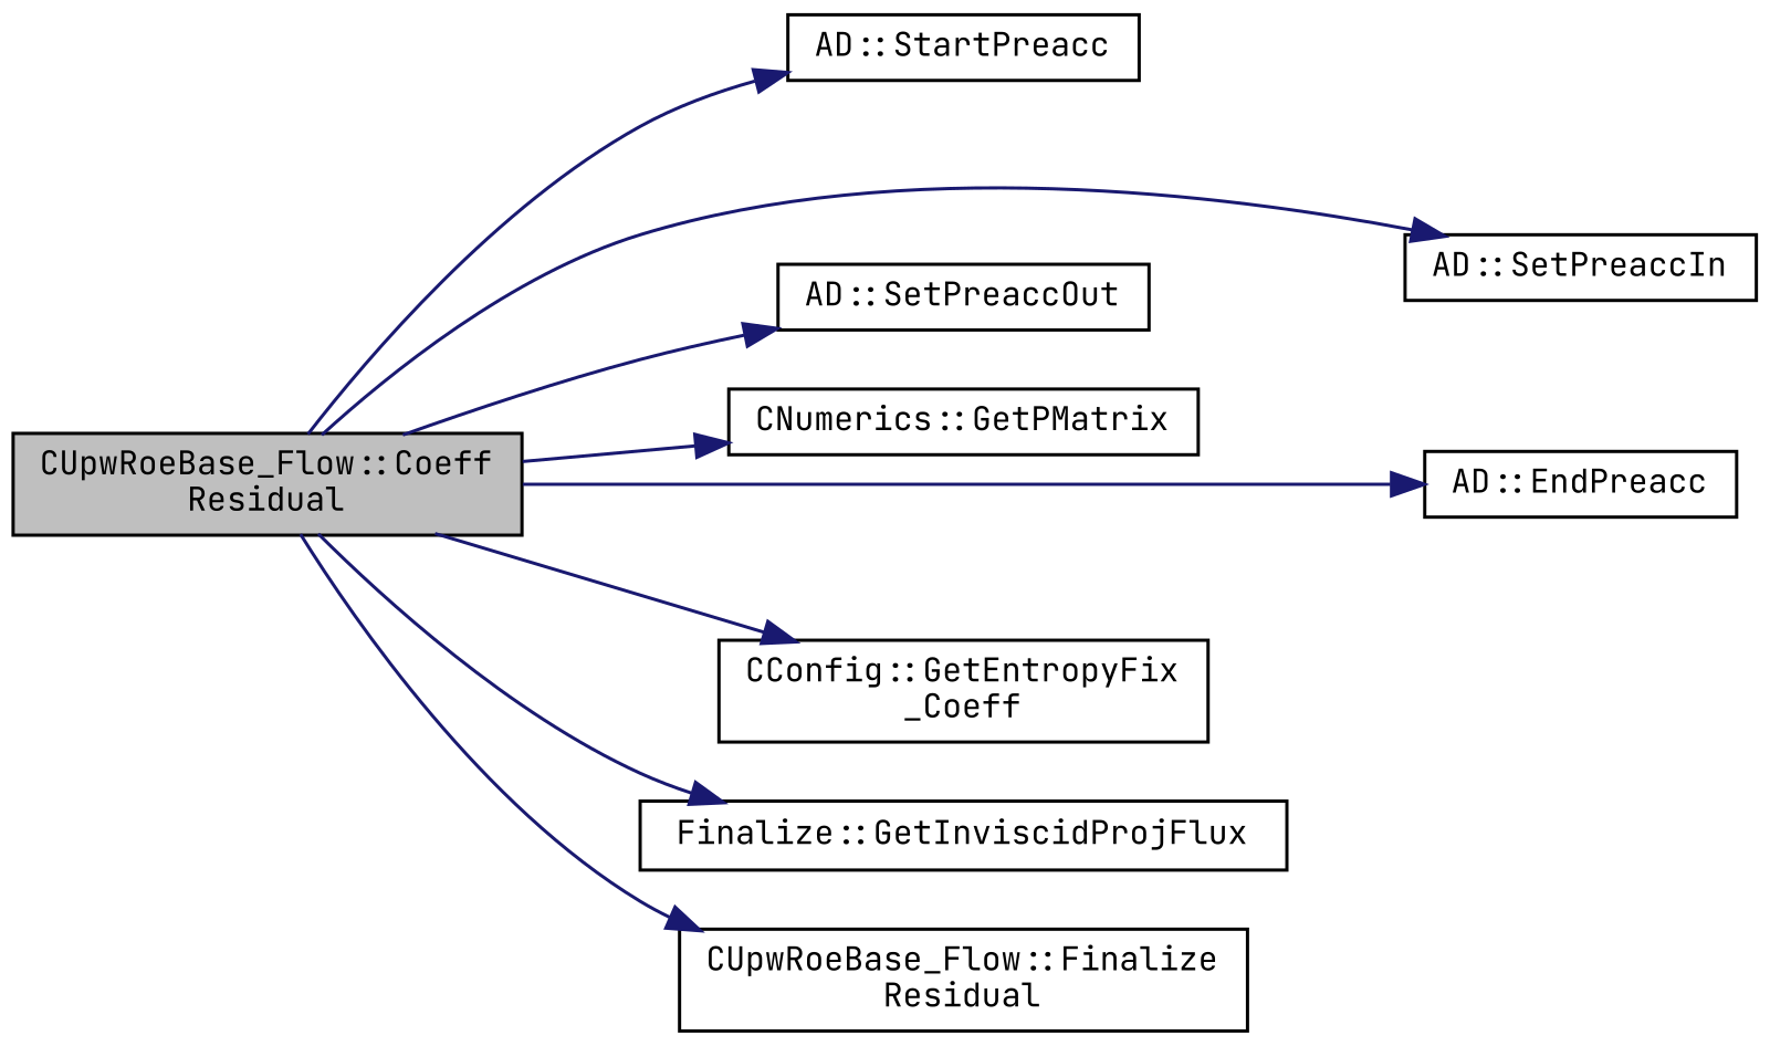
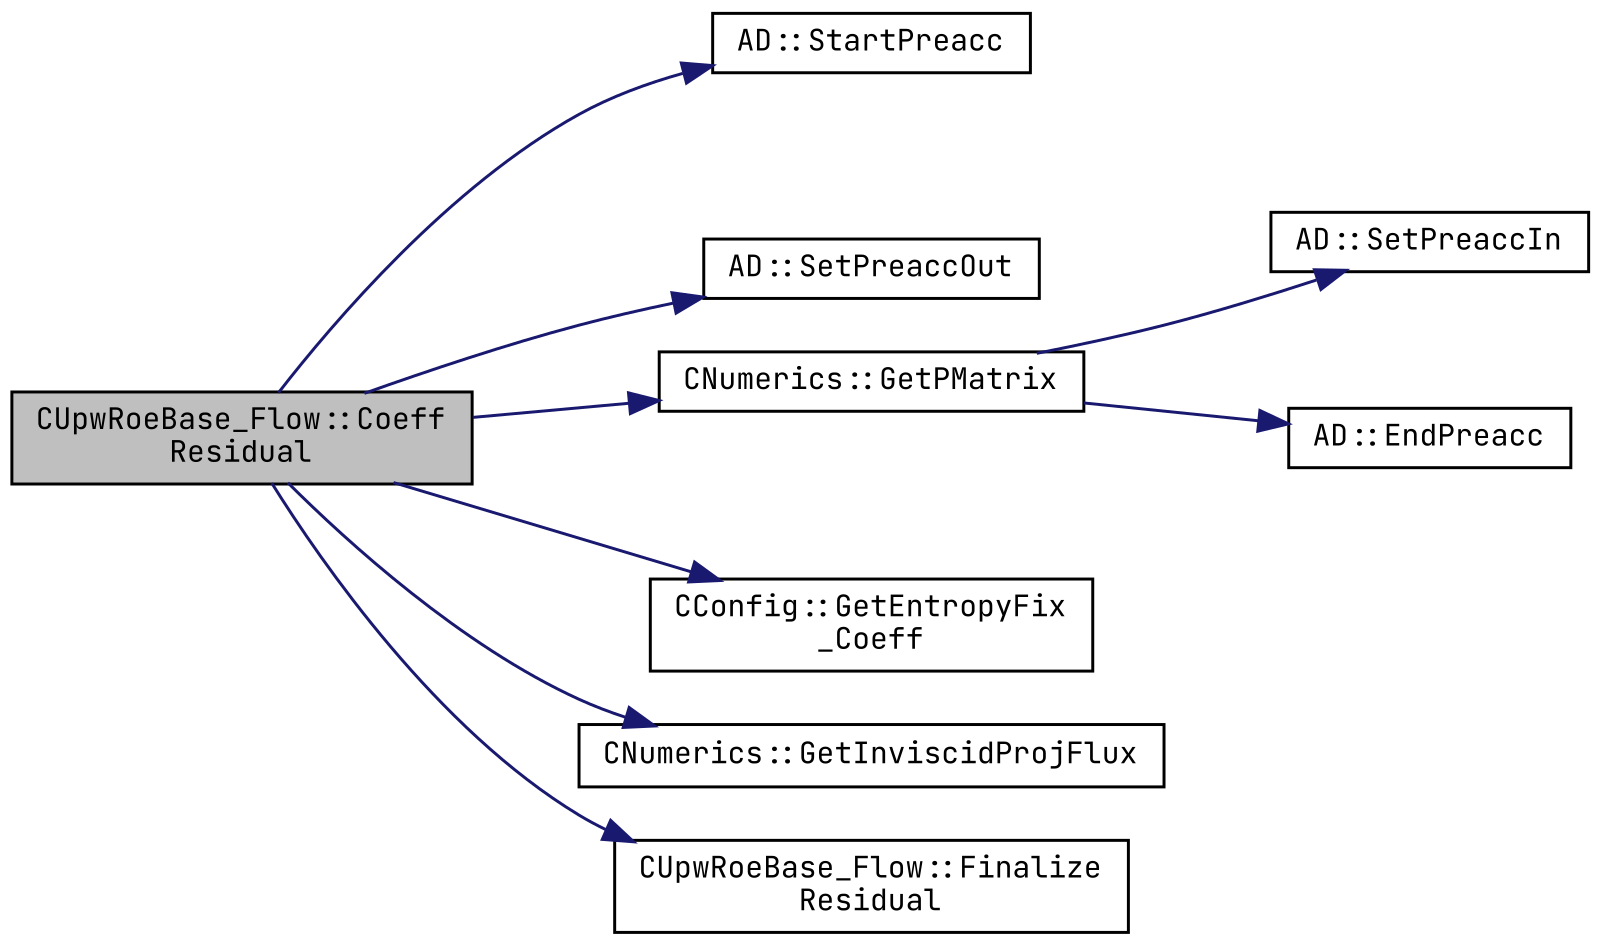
  digraph {
    fontname="JetBrains Mono"
    rankdir=LR
    node [color=black fillcolor=white fontname="JetBrains Mono" fontsize=10 shape=record style=filled]
    edge [color=midnightblue fontname="JetBrains Mono" fontsize=10 labelfontname=Helvetica labelfontsize=10 style=solid]
    n1 [fillcolor=grey75 fontcolor=black height=0.2 label="CUpwRoeBase_Flow::Coeff\lResidual" width=0.4]
    n2 [height=0.2 label="AD::StartPreacc" width=0.4]
    n3 [height=0.2 label="AD::SetPreaccIn" width=0.4]
    n4 [height=0.2 label="AD::SetPreaccOut" width=0.4]
    n5 [height=0.2 label="AD::EndPreacc" width=0.4]
    n6 [height=0.2 label="CNumerics::GetPMatrix" width=0.4]
    n7 [height=0.2 label="CConfig::GetEntropyFix\l_Coeff" width=0.4]
-   n8 [height=0.2 label="Finalize::GetInviscidProjFlux" width=0.4]
+   n8 [height=0.2 label="CNumerics::GetInviscidProjFlux" width=0.4]
    n9 [height=0.2 label="CUpwRoeBase_Flow::Finalize\lResidual" width=0.4]
    n1 -> n2
-   n1 -> n3
+   n6 -> n3
    n1 -> n4
-   n1 -> n5
+   n6 -> n5
    n1 -> n6
    n1 -> n7
    n1 -> n8
    n1 -> n9
  }
